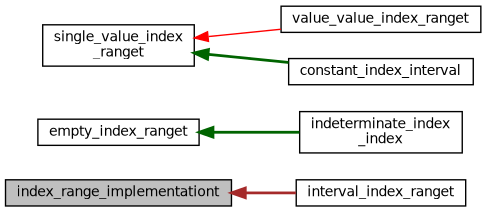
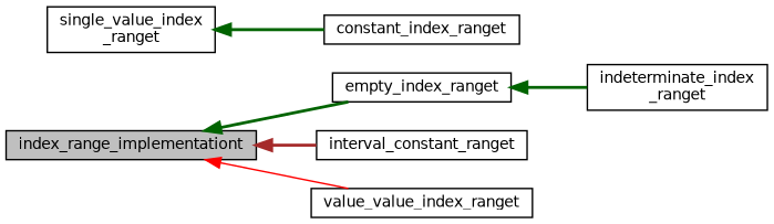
  digraph {
    rankdir=LR
    node [color=black fontname=Helvetica fontsize=10 shape=record]
    edge [color=darkgreen dir=back fontname=Helvetica fontsize=10 labelfontname=Helvetica labelfontsize=10 style=bold]
    n1 [fillcolor=grey75 fontcolor=black height=0.2 label=index_range_implementationt style=filled width=0.4]
    n2 [height=0.2 label=empty_index_ranget width=0.4]
-   n3 [height=0.2 label=interval_index_ranget width=0.4]
+   n3 [height=0.2 label=interval_constant_ranget width=0.4]
    n4 [height=0.2 label=value_value_index_ranget width=0.4]
-   n5 [height=0.2 label="indeterminate_index\l_index" width=0.4]
+   n5 [height=0.2 label="indeterminate_index\l_ranget" width=0.4]
    n6 [height=0.2 label="single_value_index\l_ranget" width=0.4]
-   n7 [height=0.2 label=constant_index_interval width=0.4]
+   n7 [height=0.2 label=constant_index_ranget width=0.4]
+   n1 -> n2
    n1 -> n3 [color=brown]
-   n6 -> n4 [color=red style=solid]
+   n1 -> n4 [color=red style=solid]
    n2 -> n5
    n6 -> n7
  }
